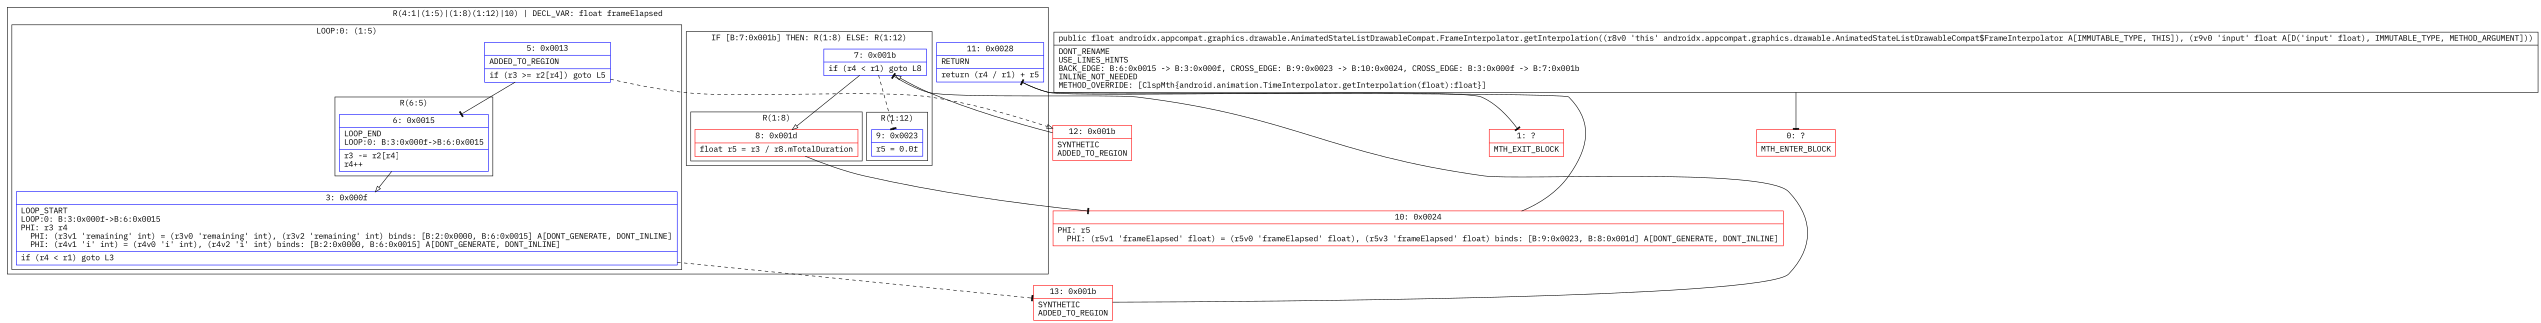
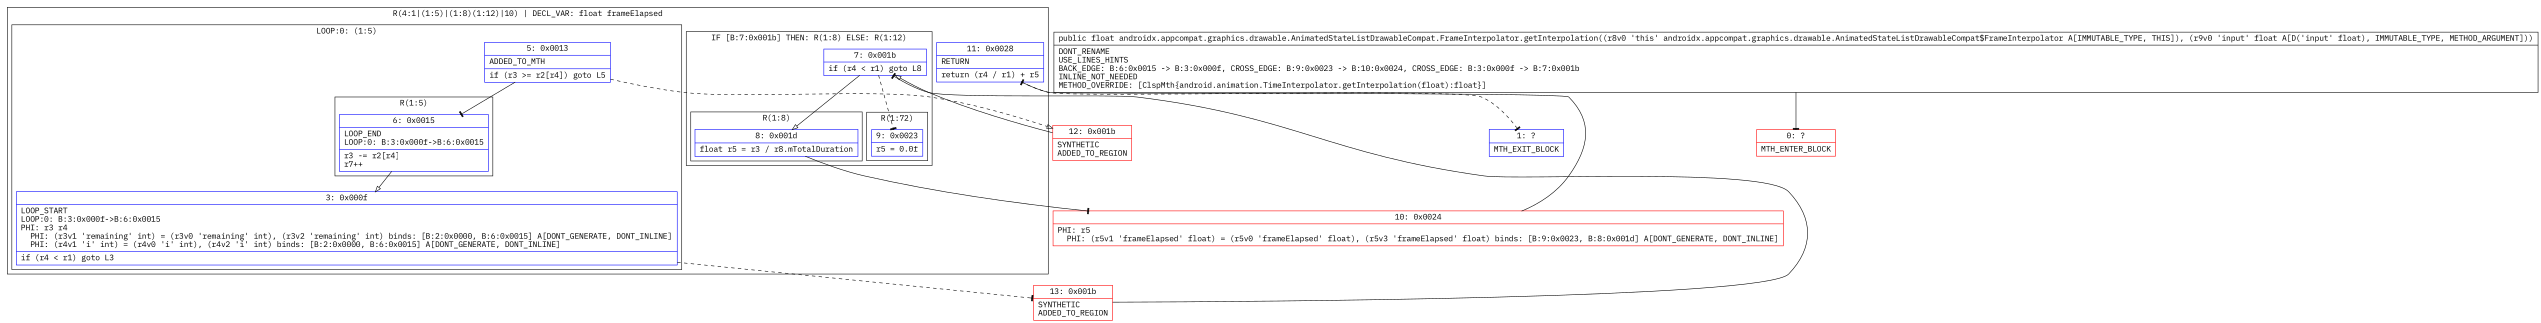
  digraph {
    fontname="IBM Plex Mono"
    node [color=blue fontname="IBM Plex Mono" shape=record]
    edge [arrowhead=tee fontname="IBM Plex Mono"]
-   n1 [label="{6\:\ 0x0015|LOOP_END\lLOOP:0: B:3:0x000f\-\>B:6:0x0015\l|r3 \-= r2[r4]\lr4++\l}"]
+   n1 [label="{6\:\ 0x0015|LOOP_END\lLOOP:0: B:3:0x000f\-\>B:6:0x0015\l|r3 \-= r2[r4]\lr7++\l}"]
    n2 [label="{3\:\ 0x000f|LOOP_START\lLOOP:0: B:3:0x000f\-\>B:6:0x0015\lPHI: r3 r4 \l  PHI: (r3v1 'remaining' int) = (r3v0 'remaining' int), (r3v2 'remaining' int) binds: [B:2:0x0000, B:6:0x0015] A[DONT_GENERATE, DONT_INLINE]\l  PHI: (r4v1 'i' int) = (r4v0 'i' int), (r4v2 'i' int) binds: [B:2:0x0000, B:6:0x0015] A[DONT_GENERATE, DONT_INLINE]\l|if (r4 \< r1) goto L3\l}"]
-   n3 [label="{5\:\ 0x0013|ADDED_TO_REGION\l|if (r3 \>= r2[r4]) goto L5\l}"]
-   n4 [color=red label="{8\:\ 0x001d|float r5 = r3 \/ r8.mTotalDuration\l}"]
+   n3 [label="{5\:\ 0x0013|ADDED_TO_MTH\l|if (r3 \>= r2[r4]) goto L5\l}"]
+   n4 [label="{8\:\ 0x001d|float r5 = r3 \/ r8.mTotalDuration\l}"]
    n5 [label="{9\:\ 0x0023|r5 = 0.0f\l}"]
    n6 [label="{7\:\ 0x001b|if (r4 \< r1) goto L8\l}"]
    n7 [label="{11\:\ 0x0028|RETURN\l|return (r4 \/ r1) + r5\l}"]
    n8 [color=red label="{13\:\ 0x001b|SYNTHETIC\lADDED_TO_REGION\l}"]
    n9 [color=red label="{12\:\ 0x001b|SYNTHETIC\lADDED_TO_REGION\l}"]
    n10 [color=red label="{10\:\ 0x0024|PHI: r5 \l  PHI: (r5v1 'frameElapsed' float) = (r5v0 'frameElapsed' float), (r5v3 'frameElapsed' float) binds: [B:9:0x0023, B:8:0x001d] A[DONT_GENERATE, DONT_INLINE]\l}"]
-   n11 [color=red label="{1\:\ ?|MTH_EXIT_BLOCK\l}"]
+   n11 [label="{1\:\ ?|MTH_EXIT_BLOCK\l}"]
    n12 [color=red label="{0\:\ ?|MTH_ENTER_BLOCK\l}"]
    n13 [label="{public float androidx.appcompat.graphics.drawable.AnimatedStateListDrawableCompat.FrameInterpolator.getInterpolation((r8v0 'this' androidx.appcompat.graphics.drawable.AnimatedStateListDrawableCompat$FrameInterpolator A[IMMUTABLE_TYPE, THIS]), (r9v0 'input' float A[D('input' float), IMMUTABLE_TYPE, METHOD_ARGUMENT]))  | DONT_RENAME\lUSE_LINES_HINTS\lBACK_EDGE: B:6:0x0015 \-\> B:3:0x000f, CROSS_EDGE: B:9:0x0023 \-\> B:10:0x0024, CROSS_EDGE: B:3:0x000f \-\> B:7:0x001b\lINLINE_NOT_NEEDED\lMETHOD_OVERRIDE: [ClspMth\{android.animation.TimeInterpolator.getInterpolation(float):float\}]\l}" color=""]
    subgraph cluster_1 {
      label="R(4:1|(1:5)|(1:8)(1:12)|10) | DECL_VAR: float frameElapsed\l"
      n7
      subgraph cluster_2 {
        label="LOOP:0: (1:5)"
        n2
        n3
        subgraph cluster_3 {
-         label="R(6:5)"
+         label="R(1:5)"
          n1
        }
      }
      subgraph cluster_4 {
        label="IF [B:7:0x001b] THEN: R(1:8) ELSE: R(1:12)"
        n6
        subgraph cluster_5 {
          label="R(1:8)"
          n4
        }
        subgraph cluster_6 {
-         label="R(1:12)"
+         label="R(1:72)"
          n5
        }
      }
    }
    n1 -> n2 [arrowhead=onormal]
    n2 -> n8 [style=dashed]
    n3 -> n1
    n3 -> n9 [arrowhead=onormal style=dashed]
    n4 -> n10
    n6 -> n4 [arrowhead=onormal]
    n6 -> n5 [style=dashed]
-   n7 -> n11
+   n7 -> n11 [style=dashed]
    n8 -> n6
    n9 -> n6 [arrowhead=onormal]
    n10 -> n7
    n13 -> n12
  }
